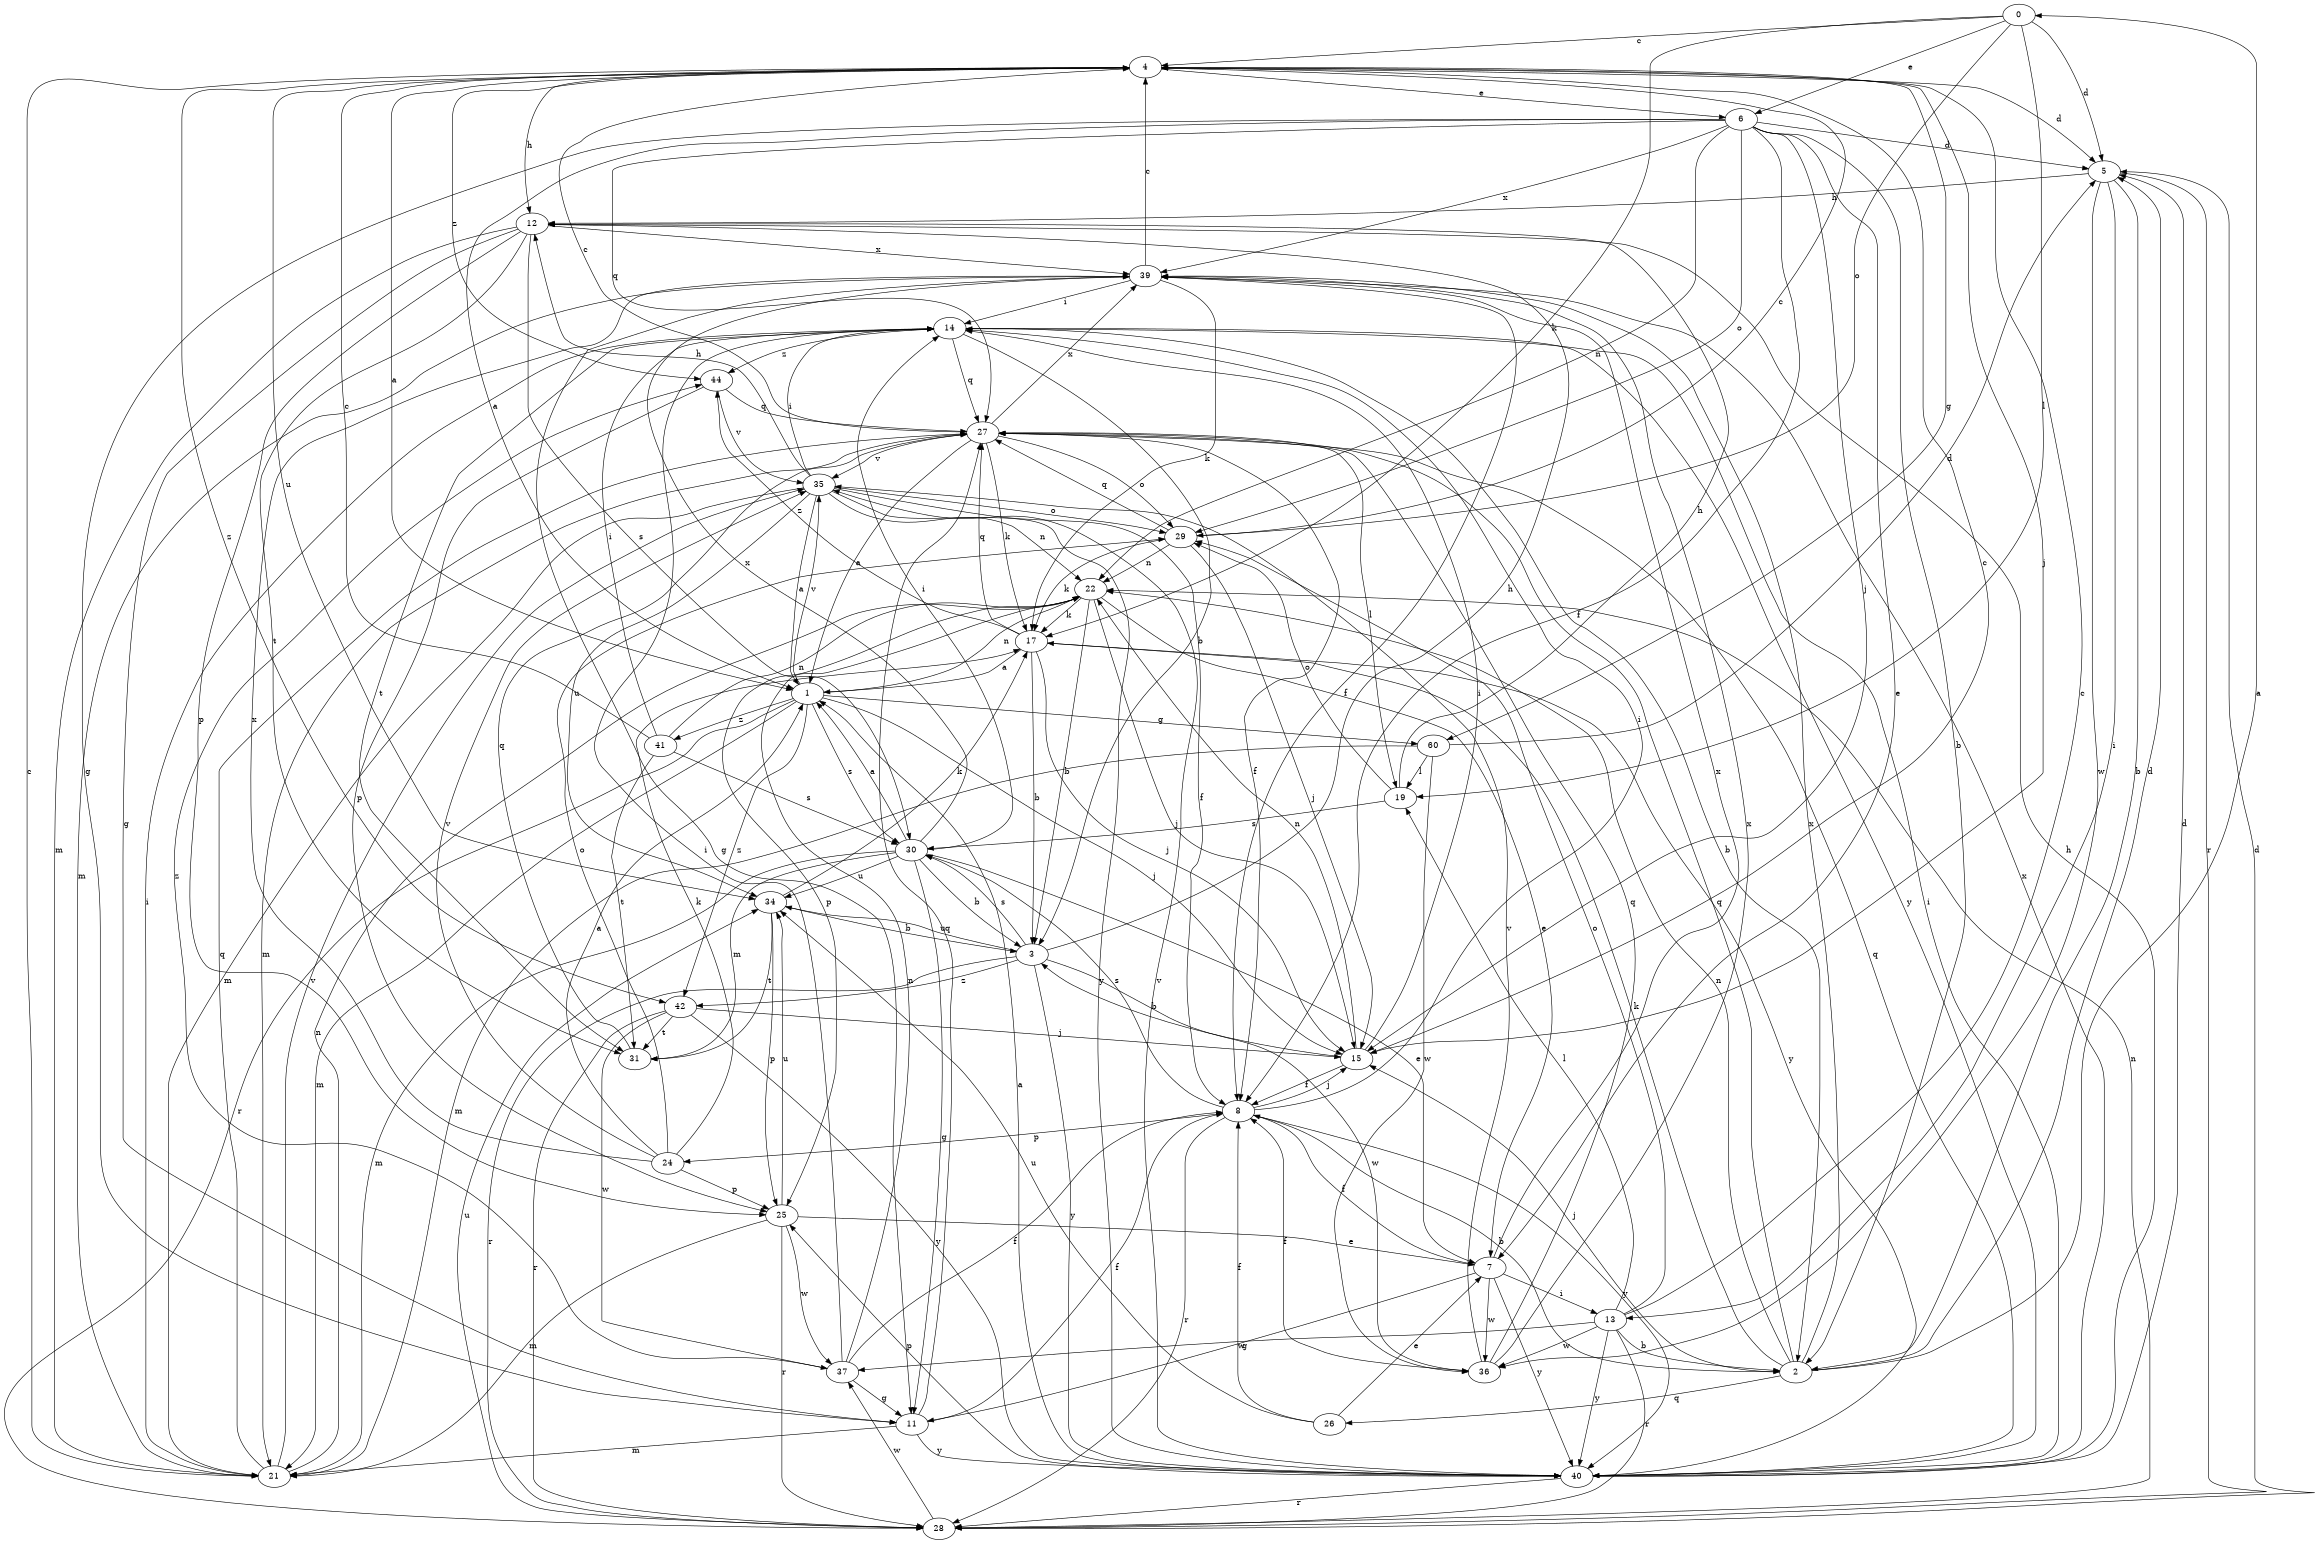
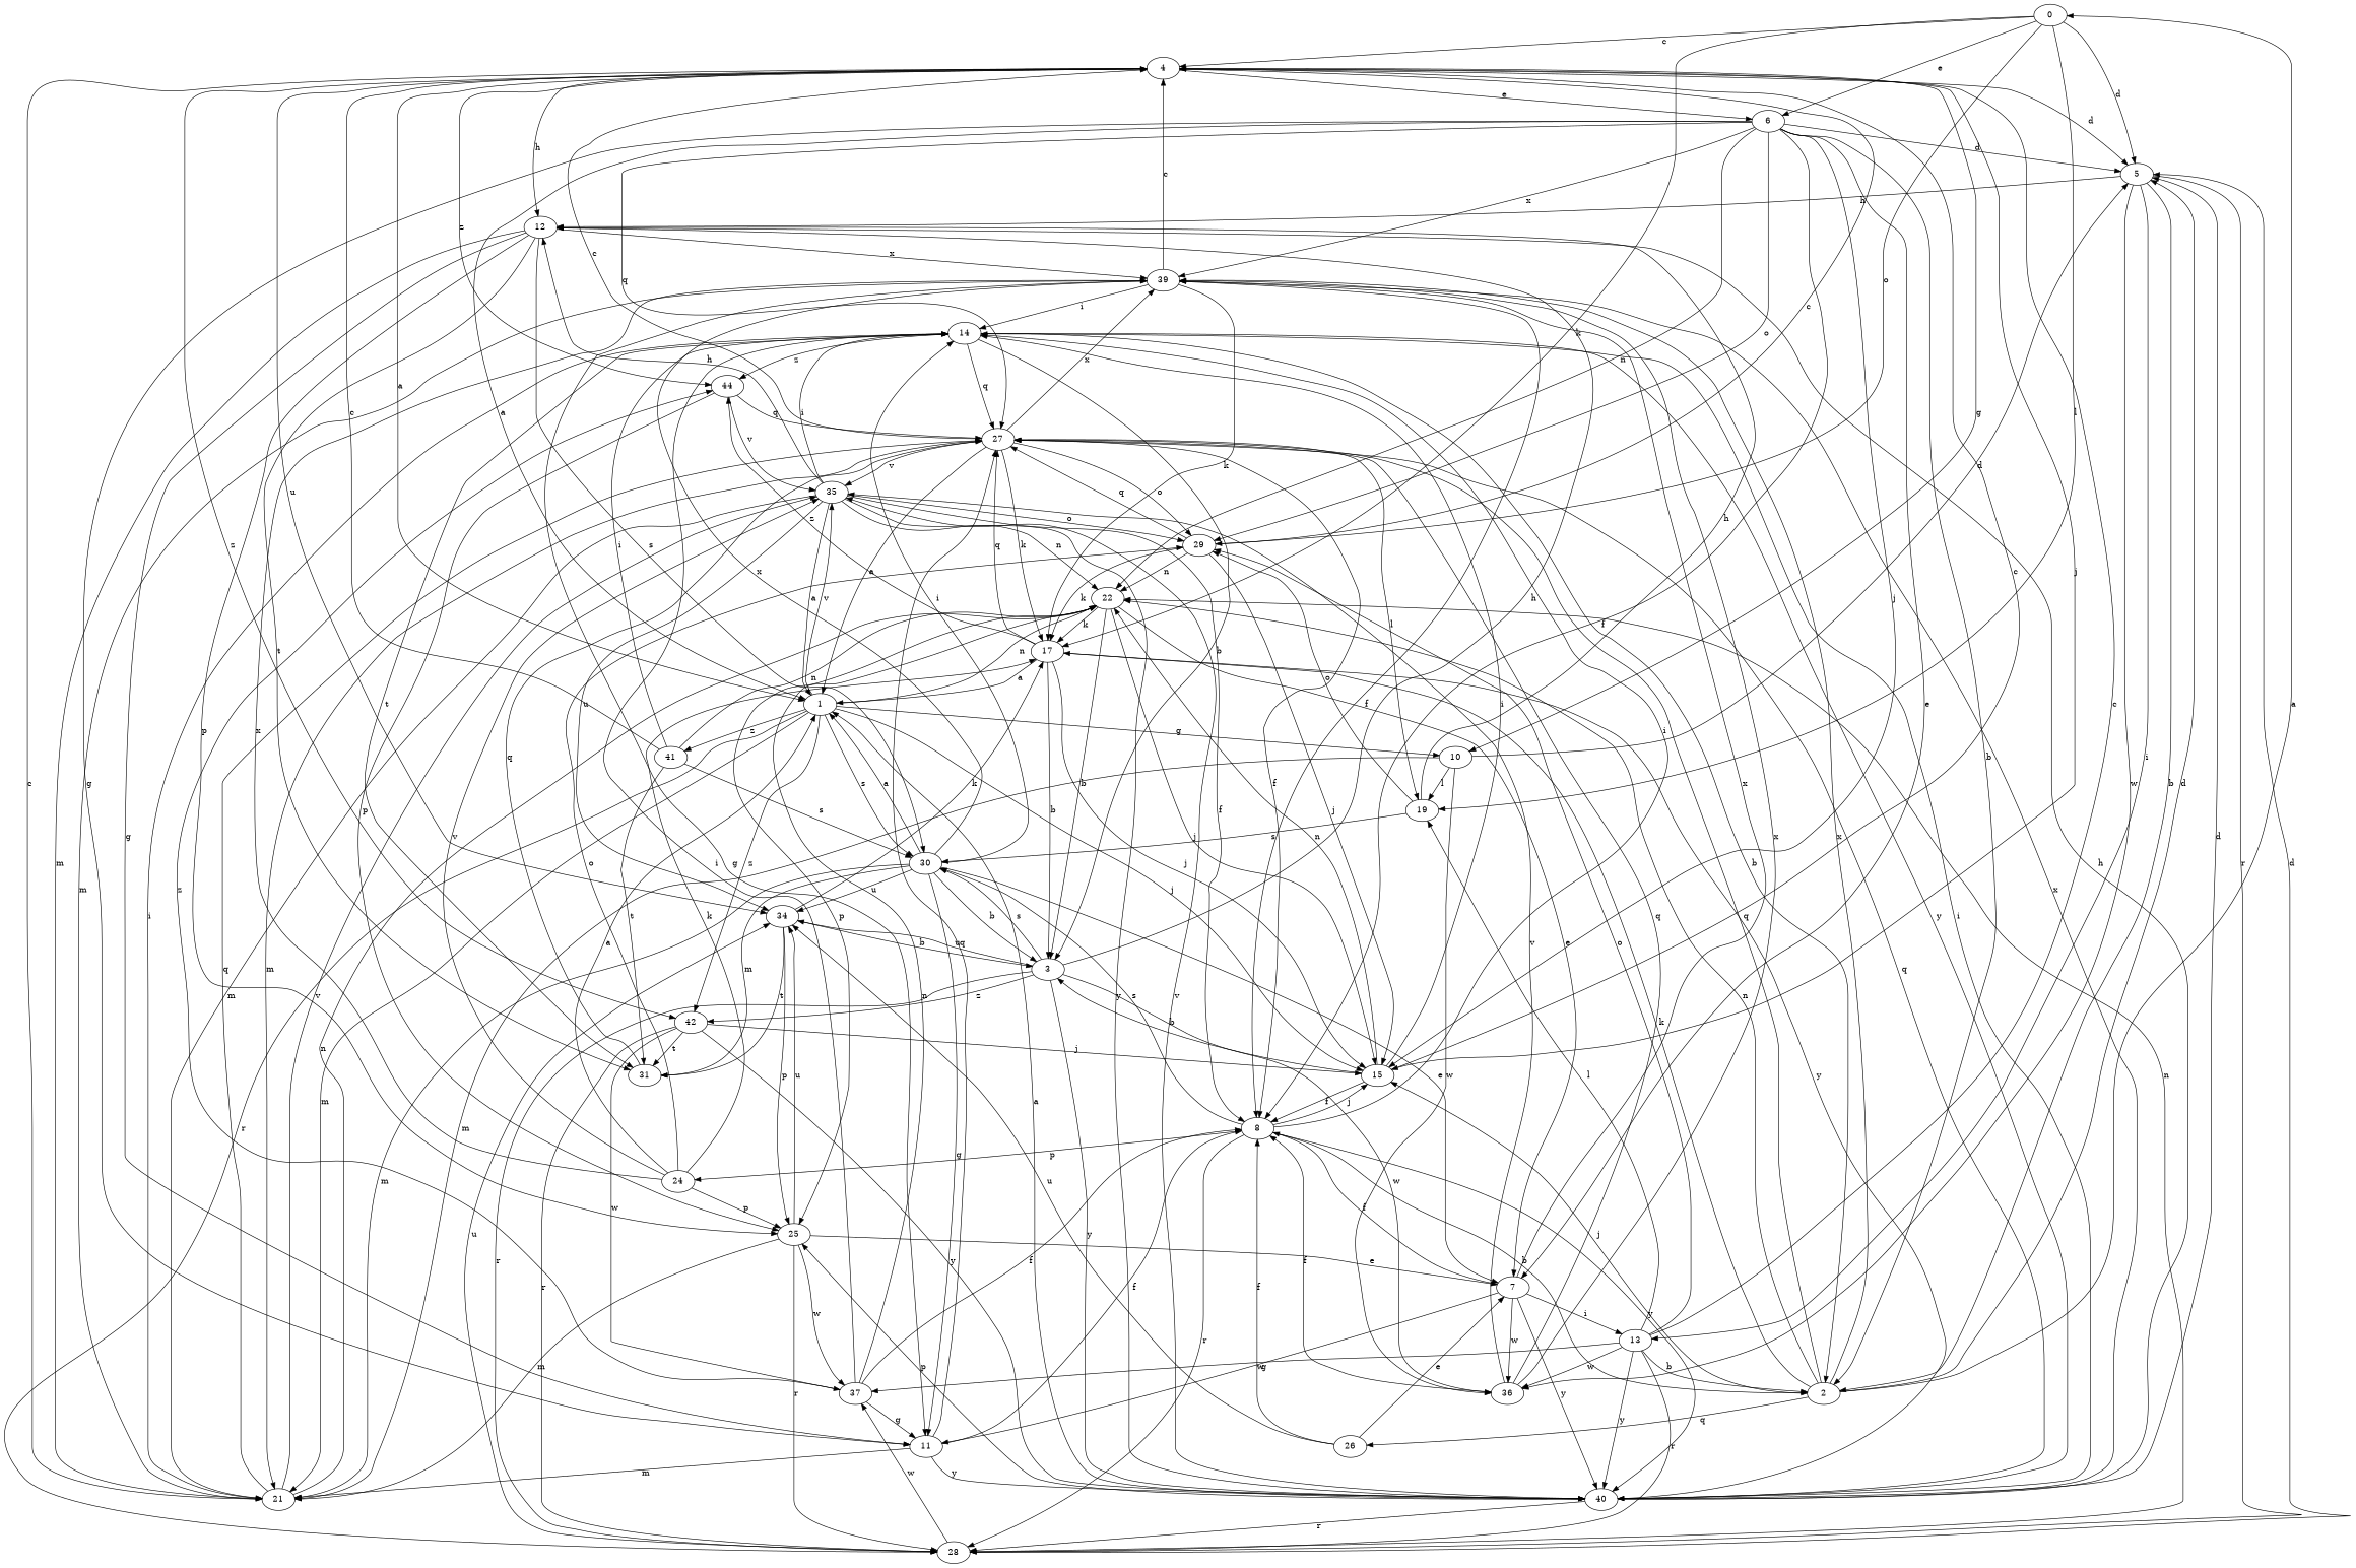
  strict digraph {
    fontname="DejaVu Serif"
    node [fontname="DejaVu Serif"]
    edge [fontname="DejaVu Serif"]
    0
    4
    5
    6
    17
    19
    n7 [label=29]
    1
-   10 [label=60]
+   10
    15
    42
    12
    34
    44
    28
    2
    36
    13
    22
    27
    39
    7
    8
    11
    3
    40
    30
    21
    35
    41
    14
    25
    37
    31
    26
    24
    0 -> 4 [label=c]
    0 -> 5 [label=d]
    0 -> 6 [label=e]
    0 -> 17 [label=k]
    0 -> 19 [label=l]
    0 -> n7 [label=o]
    4 -> 5 [label=d]
    4 -> 6 [label=e]
    4 -> 1 [label=a]
    4 -> 10 [label=g]
    4 -> 15 [label=j]
    4 -> 42 [label=z]
    4 -> 12 [label=h]
    4 -> 34 [label=u]
    4 -> 44 [label=z]
    5 -> 12 [label=h]
    5 -> 28 [label=r]
    5 -> 2 [label=b]
    5 -> 36 [label=w]
    5 -> 13 [label=i]
    6 -> 5 [label=d]
    6 -> n7 [label=o]
    6 -> 1 [label=a]
    6 -> 15 [label=j]
    6 -> 2 [label=b]
    6 -> 22 [label=n]
    6 -> 27 [label=q]
    6 -> 39 [label=x]
    6 -> 7 [label=e]
    6 -> 8 [label=f]
    6 -> 11 [label=g]
    17 -> 1 [label=a]
    17 -> 15 [label=j]
    17 -> 44 [label=z]
    17 -> 27 [label=q]
    17 -> 3 [label=b]
    17 -> 40 [label=y]
    19 -> n7 [label=o]
    19 -> 12 [label=h]
    19 -> 30 [label=s]
    n7 -> 4 [label=c]
    n7 -> 17 [label=k]
    n7 -> 15 [label=j]
    n7 -> 22 [label=n]
    n7 -> 27 [label=q]
    1 -> 10 [label=g]
    1 -> 15 [label=j]
    1 -> 42 [label=z]
    1 -> 28 [label=r]
    1 -> 22 [label=n]
    1 -> 30 [label=s]
    1 -> 21 [label=m]
    1 -> 35 [label=v]
    1 -> 41 [label=z]
    10 -> 5 [label=d]
    10 -> 19 [label=l]
    10 -> 36 [label=w]
    10 -> 21 [label=m]
    15 -> 4 [label=c]
    15 -> 22 [label=n]
    15 -> 8 [label=f]
    15 -> 3 [label=b]
    15 -> 14 [label=i]
    42 -> 15 [label=j]
    42 -> 28 [label=r]
    42 -> 40 [label=y]
    42 -> 37 [label=w]
    42 -> 31 [label=t]
    12 -> 39 [label=x]
    12 -> 11 [label=g]
    12 -> 30 [label=s]
    12 -> 21 [label=m]
    12 -> 25 [label=p]
    12 -> 31 [label=t]
    34 -> 17 [label=k]
    34 -> 3 [label=b]
    34 -> 25 [label=p]
    34 -> 31 [label=t]
    44 -> 27 [label=q]
    44 -> 35 [label=v]
    44 -> 25 [label=p]
    28 -> 5 [label=d]
    28 -> 34 [label=u]
    28 -> 22 [label=n]
    28 -> 37 [label=w]
    2 -> 0 [label=a]
    2 -> 5 [label=d]
    2 -> 17 [label=k]
    2 -> 15 [label=j]
    2 -> 22 [label=n]
    2 -> 27 [label=q]
    2 -> 39 [label=x]
    2 -> 26 [label=q]
    36 -> 27 [label=q]
    36 -> 39 [label=x]
    36 -> 8 [label=f]
    36 -> 35 [label=v]
    13 -> 4 [label=c]
    13 -> 19 [label=l]
    13 -> n7 [label=o]
    13 -> 28 [label=r]
    13 -> 2 [label=b]
    13 -> 36 [label=w]
    13 -> 40 [label=y]
    13 -> 37 [label=w]
    22 -> 17 [label=k]
    22 -> 15 [label=j]
    22 -> 7 [label=e]
    22 -> 3 [label=b]
    22 -> 25 [label=p]
    27 -> 4 [label=c]
    27 -> 17 [label=k]
    27 -> 19 [label=l]
    27 -> n7 [label=o]
    27 -> 1 [label=a]
    27 -> 39 [label=x]
    27 -> 8 [label=f]
    27 -> 21 [label=m]
    27 -> 35 [label=v]
    39 -> 4 [label=c]
    39 -> 17 [label=k]
    39 -> 8 [label=f]
    39 -> 11 [label=g]
    39 -> 21 [label=m]
    39 -> 14 [label=i]
    7 -> 36 [label=w]
    7 -> 13 [label=i]
    7 -> 39 [label=x]
    7 -> 8 [label=f]
    7 -> 11 [label=g]
    7 -> 40 [label=y]
    8 -> 15 [label=j]
    8 -> 28 [label=r]
    8 -> 2 [label=b]
    8 -> 40 [label=y]
    8 -> 30 [label=s]
    8 -> 14 [label=i]
    8 -> 24 [label=p]
    11 -> 27 [label=q]
    11 -> 8 [label=f]
    11 -> 40 [label=y]
    11 -> 21 [label=m]
    3 -> 42 [label=z]
    3 -> 12 [label=h]
    3 -> 34 [label=u]
    3 -> 28 [label=r]
    3 -> 36 [label=w]
    3 -> 40 [label=y]
    3 -> 30 [label=s]
    40 -> 5 [label=d]
    40 -> 1 [label=a]
    40 -> 12 [label=h]
    40 -> 28 [label=r]
    40 -> 27 [label=q]
    40 -> 39 [label=x]
    40 -> 35 [label=v]
    40 -> 14 [label=i]
    40 -> 25 [label=p]
    30 -> 1 [label=a]
    30 -> 34 [label=u]
    30 -> 39 [label=x]
    30 -> 7 [label=e]
    30 -> 11 [label=g]
    30 -> 3 [label=b]
    30 -> 21 [label=m]
    30 -> 14 [label=i]
    30 -> 31 [label=m]
    21 -> 4 [label=c]
    21 -> 22 [label=n]
    21 -> 27 [label=q]
    21 -> 35 [label=v]
    21 -> 14 [label=i]
    35 -> n7 [label=o]
    35 -> 1 [label=a]
    35 -> 12 [label=h]
    35 -> 34 [label=u]
    35 -> 22 [label=n]
    35 -> 8 [label=f]
    35 -> 40 [label=y]
    35 -> 21 [label=m]
    35 -> 14 [label=i]
    41 -> 4 [label=c]
    41 -> 22 [label=n]
    41 -> 30 [label=s]
    41 -> 14 [label=i]
    41 -> 31 [label=t]
    14 -> 44 [label=z]
    14 -> 2 [label=b]
    14 -> 27 [label=q]
    14 -> 3 [label=b]
    14 -> 40 [label=y]
    14 -> 31 [label=t]
    25 -> 34 [label=u]
    25 -> 28 [label=r]
    25 -> 7 [label=e]
    25 -> 21 [label=m]
    25 -> 37 [label=w]
    37 -> 44 [label=z]
    37 -> 22 [label=n]
    37 -> 8 [label=f]
    37 -> 11 [label=g]
    37 -> 14 [label=i]
    31 -> 27 [label=q]
    26 -> 34 [label=u]
    26 -> 7 [label=e]
    26 -> 8 [label=f]
    24 -> 17 [label=k]
    24 -> n7 [label=o]
    24 -> 1 [label=a]
    24 -> 39 [label=x]
    24 -> 35 [label=v]
    24 -> 25 [label=p]
  }
